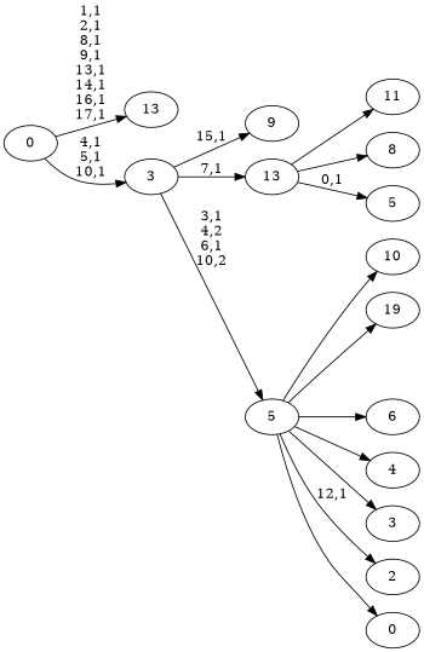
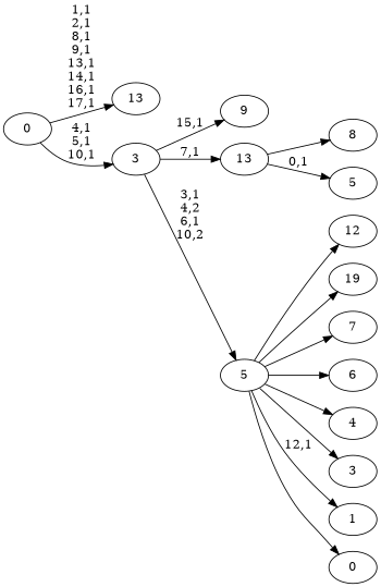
  digraph {
    rankdir=LR
    n1 [label=13]
-   n2 [label=10]
-   n3 [label=11]
+   n2 [label=12]
    n4 [label=19]
    n5 [label=9]
    n6 [label=8]
+   n7 [label=7]
    n8 [label=6]
    n9 [label=5]
    13
    n11 [label=4]
    n12 [label=3]
-   n13 [label=2]
+   n13 [label=1]
    n14 [label=0]
    5
    3
    0
-   13 -> n3
    13 -> n6
    13 -> n9 [label="0,1"]
    5 -> n2
    5 -> n4
+   5 -> n7
    5 -> n8
    5 -> n11
    5 -> n12
    5 -> n13 [label="12,1"]
    5 -> n14
    3 -> n5 [label="15,1"]
    3 -> 13 [label="7,1"]
    3 -> 5 [label="3,1\n4,2\n6,1\n10,2"]
    0 -> n1 [label="1,1\n2,1\n8,1\n9,1\n13,1\n14,1\n16,1\n17,1"]
    0 -> 3 [label="4,1\n5,1\n10,1"]
  }
